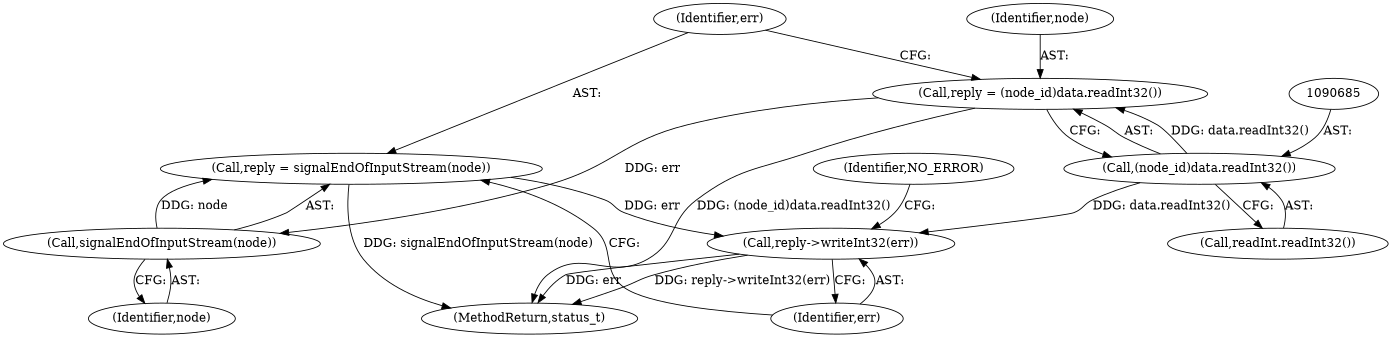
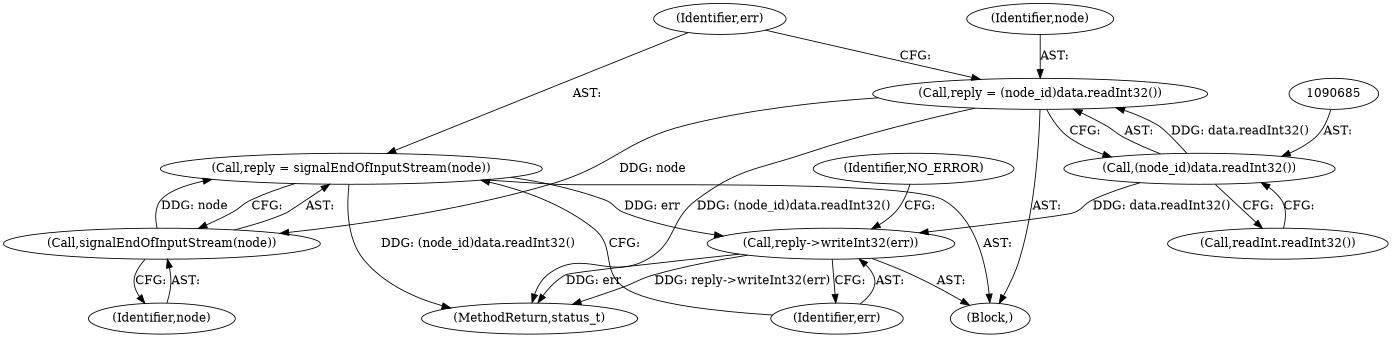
  digraph {
    n1 [label="(Call,reply = signalEndOfInputStream(node))"]
    n2 [label="(Call,signalEndOfInputStream(node))"]
    n3 [label="(Call,reply->writeInt32(err))"]
+   n4 [label="(Block,)"]
    n5 [label="(MethodReturn,status_t)"]
    n6 [label="(Identifier,node)"]
    n7 [label="(Identifier,err)"]
    n8 [label="(Call,reply = (node_id)data.readInt32())"]
    n9 [label="(Call,(node_id)data.readInt32())"]
    n10 [label="(Call,readInt.readInt32())"]
    n11 [label="(Identifier,err)"]
    n12 [label="(Identifier,node)"]
    n13 [label="(Identifier,NO_ERROR)"]
    n14 [label=1090685]
+   n1 -> n2 [label="CFG: "]
    n1 -> n3 [label="DDG: err"]
-   n1 -> n5 [label="DDG: signalEndOfInputStream(node)"]
+   n1 -> n4 [label="AST: "]
+   n1 -> n5 [label="DDG: (node_id)data.readInt32()"]
    n2 -> n1 [label="AST: "]
    n2 -> n1 [label="DDG: node"]
    n2 -> n6 [label="CFG: "]
+   n3 -> n4 [label="AST: "]
    n3 -> n5 [label="DDG: err"]
    n3 -> n5 [label="DDG: reply->writeInt32(err)"]
    n3 -> n7 [label="CFG: "]
    n6 -> n2 [label="AST: "]
    n7 -> n1 [label="CFG: "]
    n7 -> n3 [label="AST: "]
-   n8 -> n2 [label="DDG: err"]
+   n8 -> n2 [label="DDG: node"]
+   n8 -> n4 [label="AST: "]
    n8 -> n5 [label="DDG: (node_id)data.readInt32()"]
    n8 -> n9 [label="CFG: "]
    n9 -> n3 [label="DDG: data.readInt32()"]
    n9 -> n8 [label="AST: "]
    n9 -> n8 [label="DDG: data.readInt32()"]
    n9 -> n10 [label="CFG: "]
-   n10 -> n9 [label="AST: "]
+   n10 -> n9 [label="CFG: "]
    n11 -> n1 [label="AST: "]
    n11 -> n8 [label="CFG: "]
    n12 -> n8 [label="AST: "]
    n13 -> n3 [label="CFG: "]
    n14 -> n9 [label="AST: "]
  }
